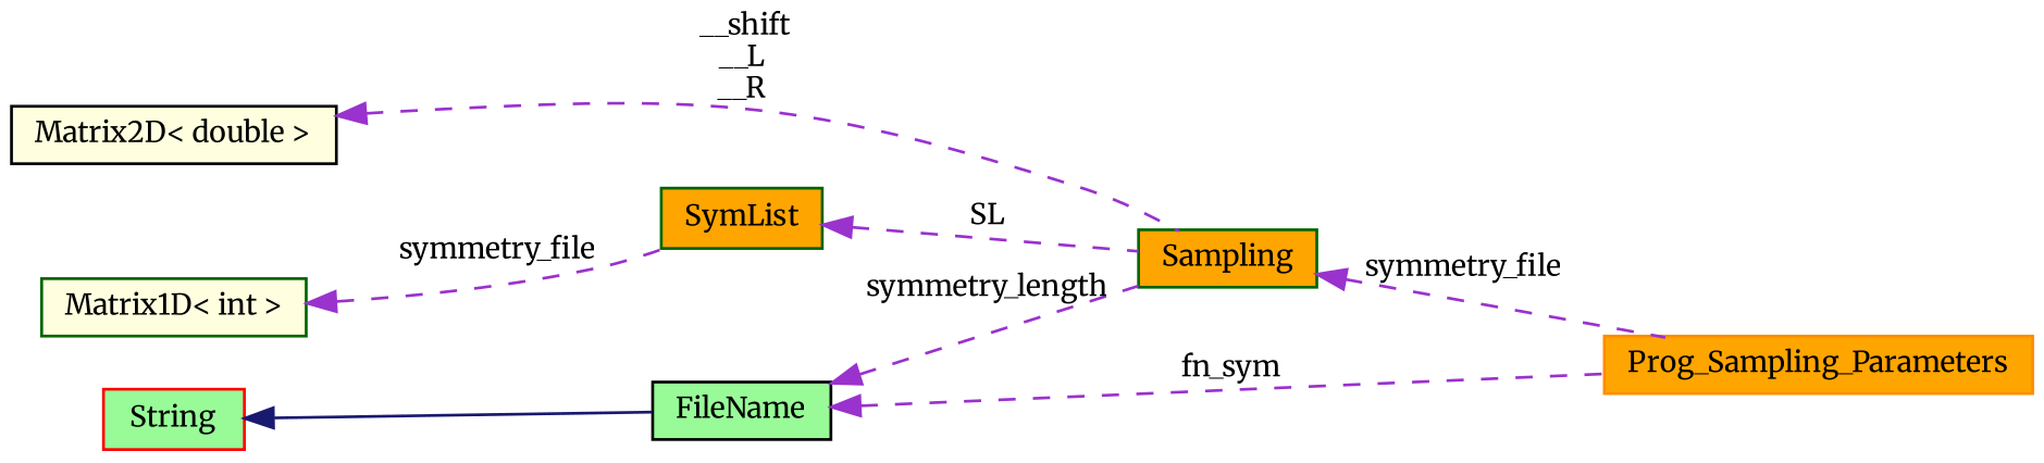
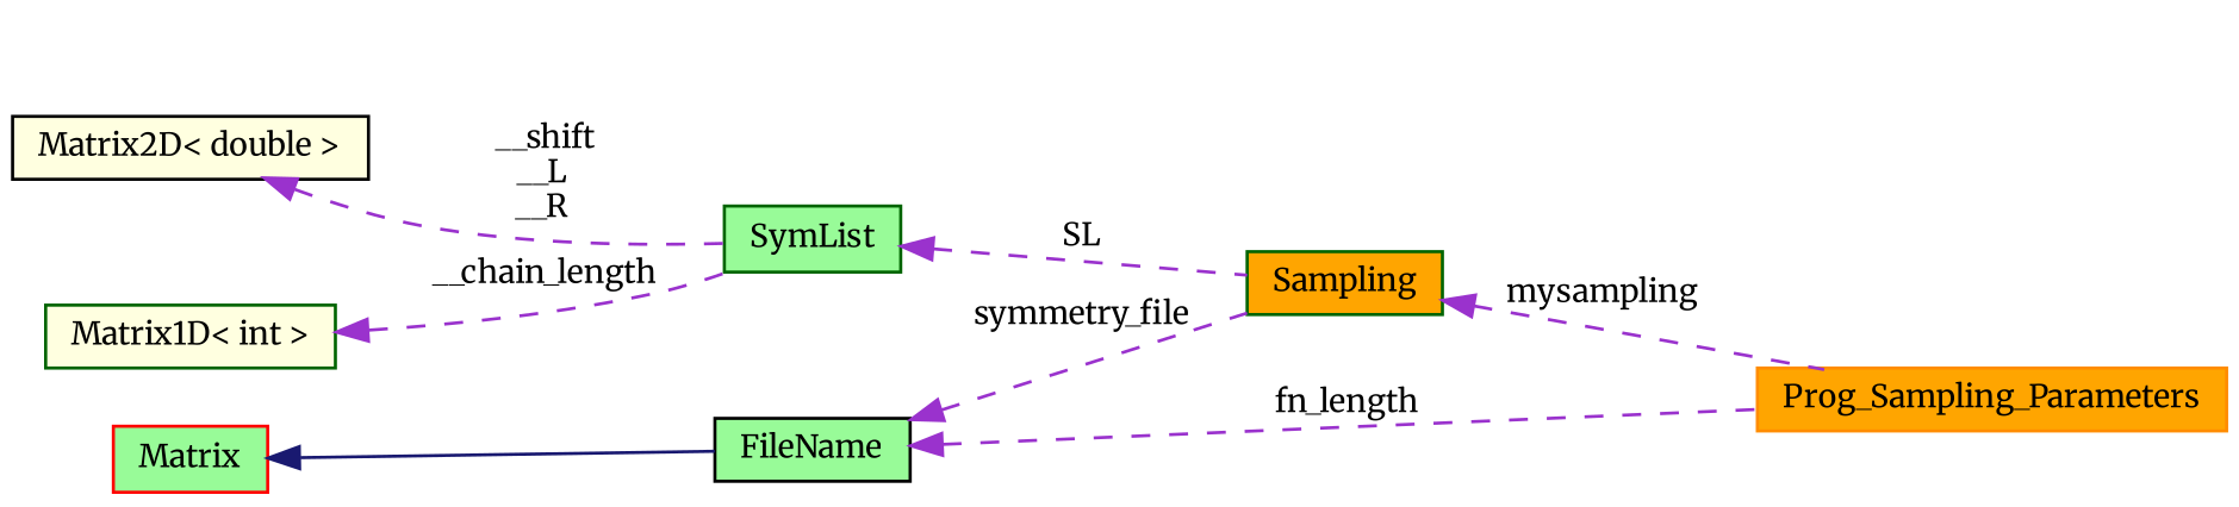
  digraph {
    fontname=Merriweather
    rankdir=LR
    node [color=darkgreen fillcolor=orange fontname=Merriweather fontsize=10 shape=record style=filled]
    edge [color=darkorchid3 dir=back fontname=Merriweather fontsize=10 labelfontname=Helvetica labelfontsize=10 style=dashed]
    n1 [color=darkorange fontcolor=black height=0.2 label=Prog_Sampling_Parameters width=0.4]
    n2 [height=0.2 label=Sampling width=0.4]
-   n3 [height=0.2 label=SymList width=0.4]
+   n3 [fillcolor=palegreen height=0.2 label=SymList width=0.4]
    n4 [color=black fillcolor=lightyellow height=0.2 label="Matrix2D\< double \>" width=0.4]
    n5 [fillcolor=lightyellow height=0.2 label="Matrix1D\< int \>" width=0.4]
    n6 [color=black fillcolor=palegreen height=0.2 label=FileName width=0.4]
-   n7 [color=red fillcolor=palegreen height=0.2 label=String width=0.4]
-   n2 -> n1 [label=" symmetry_file"]
+   n7 [color=red fillcolor=palegreen height=0.2 label=Matrix width=0.4]
+   n2 -> n1 [label=" mysampling"]
    n3 -> n2 [label=" SL"]
-   n4 -> n2 [label=" __shift\n__L\n__R"]
-   n5 -> n3 [label=" symmetry_file"]
-   n6 -> n1 [label=" fn_sym"]
-   n6 -> n2 [label=" symmetry_length"]
+   n4 -> n3 [label=" __shift\n__L\n__R"]
+   n5 -> n3 [label=" __chain_length"]
+   n6 -> n1 [label=" fn_length"]
+   n6 -> n2 [label=" symmetry_file"]
    n7 -> n6 [color=midnightblue style=solid]
  }
